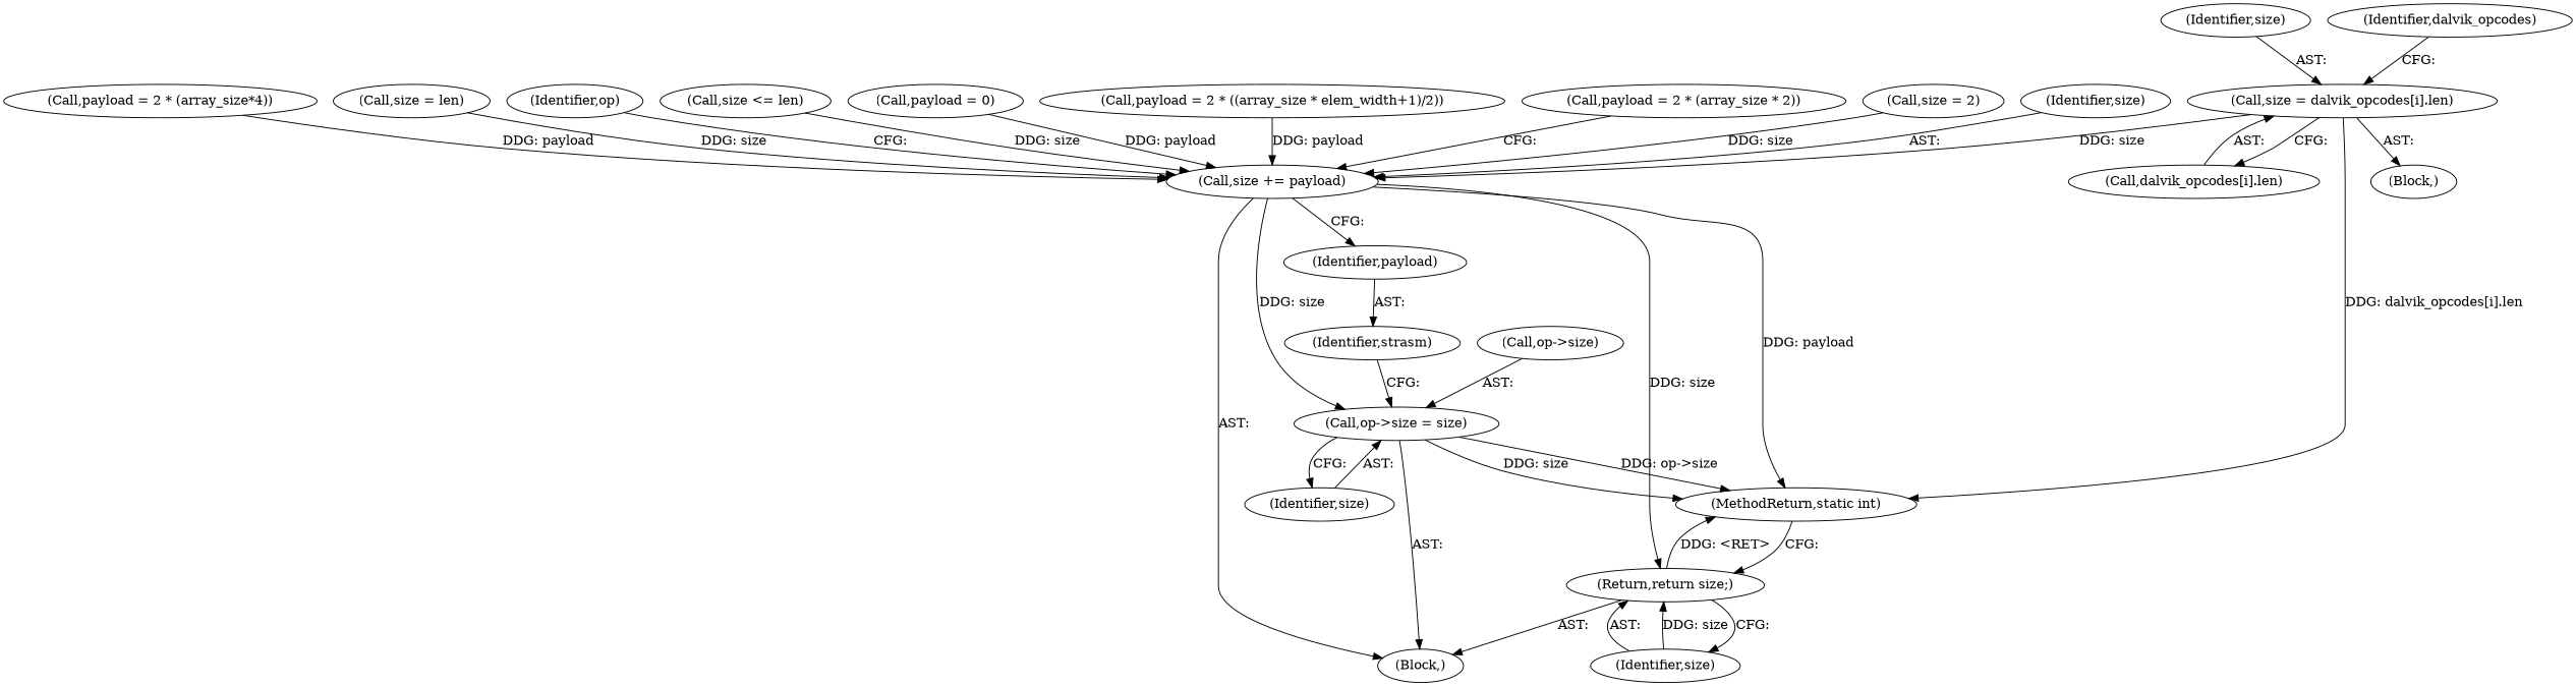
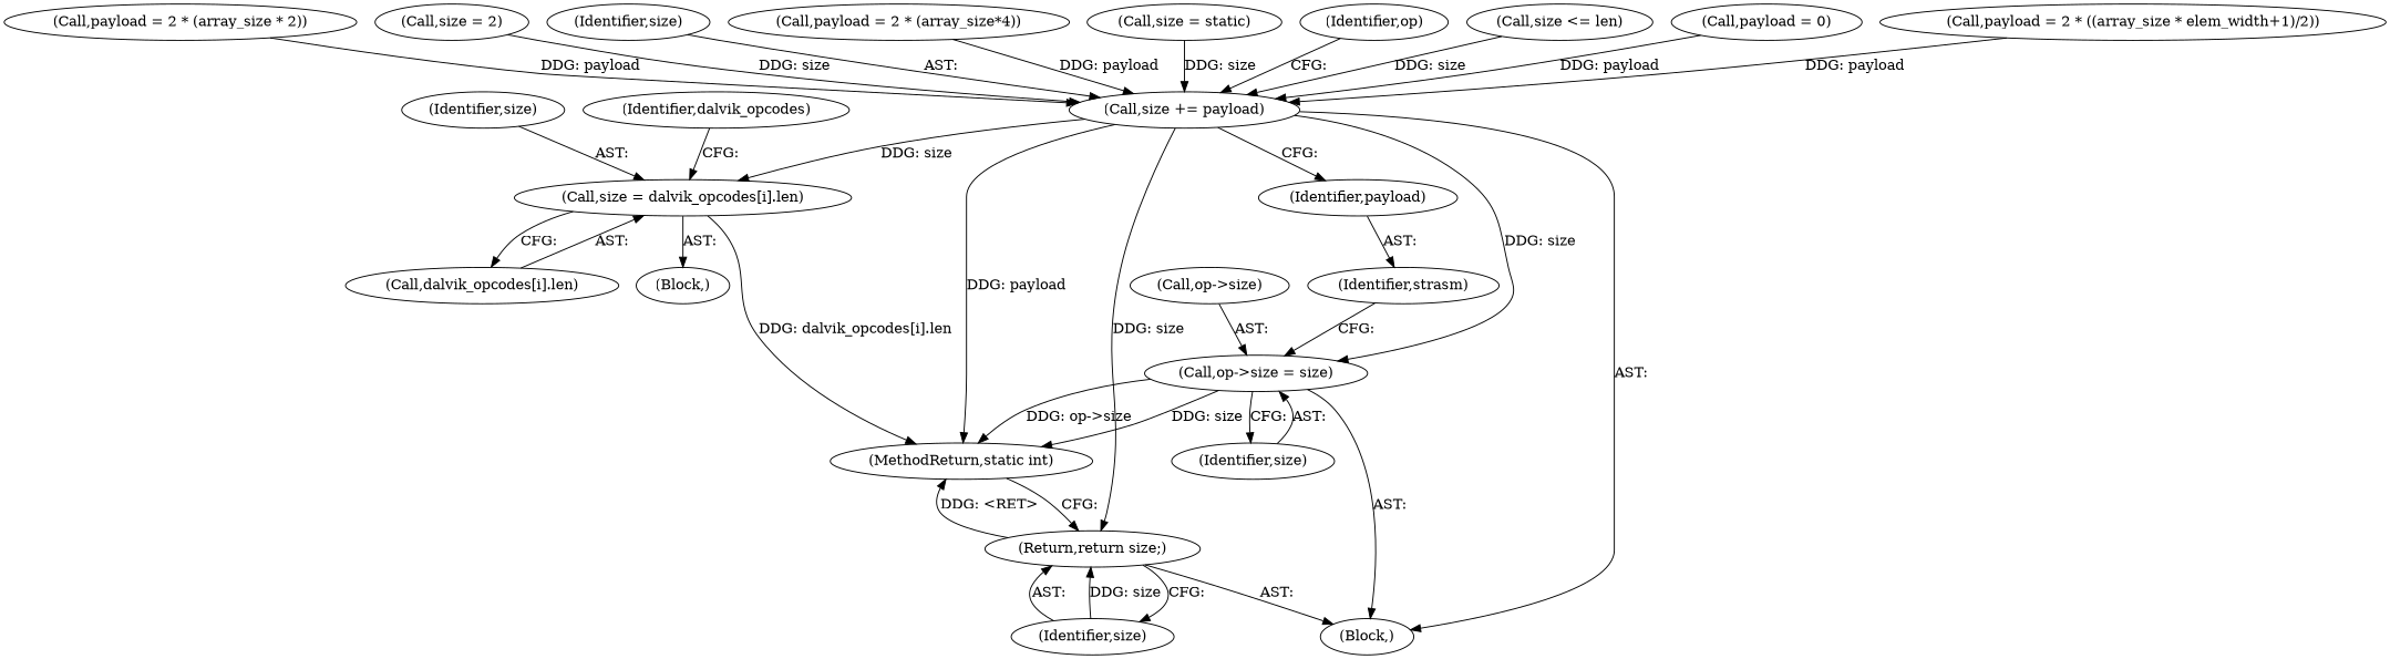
  digraph {
    n1 [label="(Call,size = dalvik_opcodes[i].len)"]
    n2 [label="(Call,size += payload)"]
    n3 [label="(Call,dalvik_opcodes[i].len)"]
    n4 [label="(MethodReturn,static int)"]
    n5 [label="(Block,)"]
    n6 [label="(Call,op->size = size)"]
    n7 [label="(Return,return size;)"]
    n8 [label="(Block,)"]
    n9 [label="(Identifier,payload)"]
    n10 [label="(Identifier,size)"]
    n11 [label="(Identifier,size)"]
    n12 [label="(Identifier,strasm)"]
    n13 [label="(Call,op->size)"]
    n14 [label="(Call,payload = 2 * (array_size * 2))"]
    n15 [label="(Identifier,size)"]
    n16 [label="(Call,size = 2)"]
    n17 [label="(Identifier,size)"]
    n18 [label="(Call,payload = 2 * (array_size*4))"]
-   n19 [label="(Call,size = len)"]
+   n19 [label="(Call,size = static)"]
    n20 [label="(Identifier,op)"]
    n21 [label="(Call,size <= len)"]
    n22 [label="(Identifier,dalvik_opcodes)"]
    n23 [label="(Call,payload = 0)"]
    n24 [label="(Call,payload = 2 * ((array_size * elem_width+1)/2))"]
-   n1 -> n2 [label="DDG: size"]
+   n2 -> n1 [label="DDG: size"]
    n1 -> n3 [label="CFG: "]
    n1 -> n4 [label="DDG: dalvik_opcodes[i].len"]
    n1 -> n5 [label="AST: "]
    n2 -> n4 [label="DDG: payload"]
    n2 -> n6 [label="DDG: size"]
    n2 -> n7 [label="DDG: size"]
    n2 -> n8 [label="AST: "]
    n2 -> n9 [label="CFG: "]
    n3 -> n1 [label="AST: "]
    n4 -> n7 [label="CFG: "]
    n6 -> n4 [label="DDG: op->size"]
    n6 -> n4 [label="DDG: size"]
    n6 -> n8 [label="AST: "]
    n6 -> n10 [label="CFG: "]
    n7 -> n4 [label="DDG: <RET>"]
    n7 -> n8 [label="AST: "]
    n7 -> n11 [label="CFG: "]
    n9 -> n12 [label="AST: "]
    n10 -> n6 [label="AST: "]
    n11 -> n7 [label="AST: "]
    n11 -> n7 [label="DDG: size"]
    n12 -> n6 [label="CFG: "]
    n13 -> n6 [label="AST: "]
-   n14 -> n2 [label="CFG: "]
+   n14 -> n2 [label="DDG: payload"]
    n15 -> n1 [label="AST: "]
    n16 -> n2 [label="DDG: size"]
    n17 -> n2 [label="AST: "]
    n18 -> n2 [label="DDG: payload"]
    n19 -> n2 [label="DDG: size"]
    n20 -> n2 [label="CFG: "]
    n21 -> n2 [label="DDG: size"]
    n22 -> n1 [label="CFG: "]
    n23 -> n2 [label="DDG: payload"]
    n24 -> n2 [label="DDG: payload"]
  }
